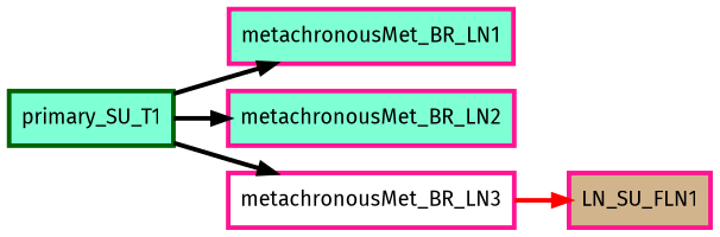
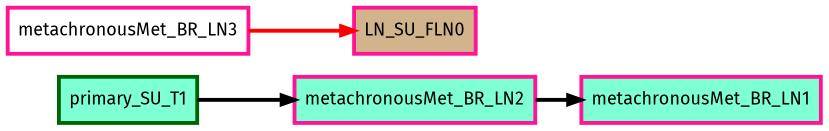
  digraph {
    fontname="Fira Sans"
    rankdir=LR
    node [color=deeppink fillcolor=aquamarine fontname="Fira Sans" penwidth=3.0 shape=box style=filled]
    edge [color=black fontname="Fira Sans" penwidth=3]
    primary_SU_T1 [color=darkgreen]
    metachronousMet_BR_LN1
    metachronousMet_BR_LN2
    metachronousMet_BR_LN3 [fillcolor=white]
-   LN_SU_FLN1 [fillcolor=tan]
-   primary_SU_T1 -> metachronousMet_BR_LN1
+   LN_SU_FLN1 [fillcolor=tan label=LN_SU_FLN0]
+   metachronousMet_BR_LN2 -> metachronousMet_BR_LN1
    primary_SU_T1 -> metachronousMet_BR_LN2
-   primary_SU_T1 -> metachronousMet_BR_LN3
    metachronousMet_BR_LN3 -> LN_SU_FLN1 [color=red]
  }
